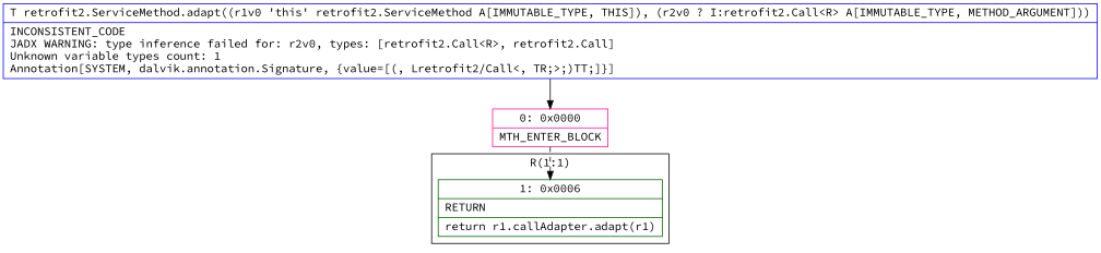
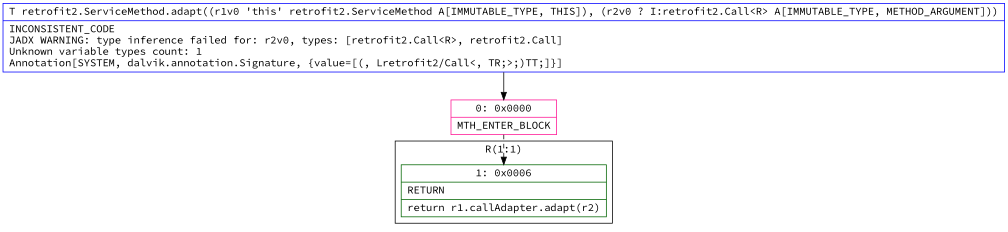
  digraph {
    fontname="Source Code Pro"
    node [shape=record fontname="Source Code Pro"]
    edge [fontname="Source Code Pro"]
-   n1 [color=darkgreen label="{1\:\ 0x0006|RETURN\l|return r1.callAdapter.adapt(r1)\l}"]
+   n1 [color=darkgreen label="{1\:\ 0x0006|RETURN\l|return r1.callAdapter.adapt(r2)\l}"]
    n2 [color=deeppink label="{0\:\ 0x0000|MTH_ENTER_BLOCK\l}"]
    n3 [label="{T retrofit2.ServiceMethod.adapt((r1v0 'this' retrofit2.ServiceMethod A[IMMUTABLE_TYPE, THIS]), (r2v0 ? I:retrofit2.Call\<R\> A[IMMUTABLE_TYPE, METHOD_ARGUMENT]))  | INCONSISTENT_CODE\lJADX WARNING: type inference failed for: r2v0, types: [retrofit2.Call\<R\>, retrofit2.Call]\lUnknown variable types count: 1\lAnnotation[SYSTEM, dalvik.annotation.Signature, \{value=[(, Lretrofit2\/Call\<, TR;\>;)TT;]\}]\l}" color=blue]
    subgraph cluster_1 {
      label="R(1:1)"
      n1
    }
    n2 -> n1 [style=dashed]
    n3 -> n2 [style=solid]
  }
